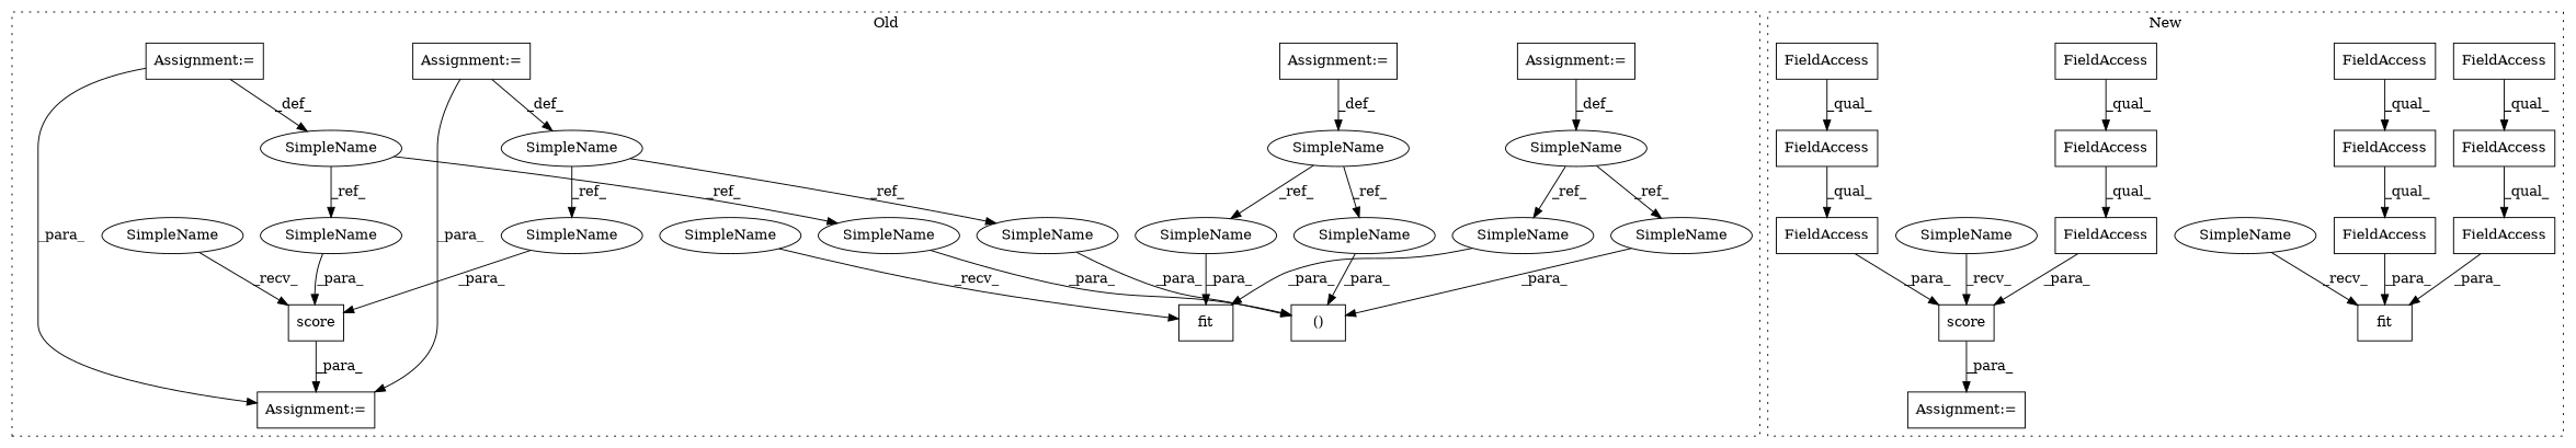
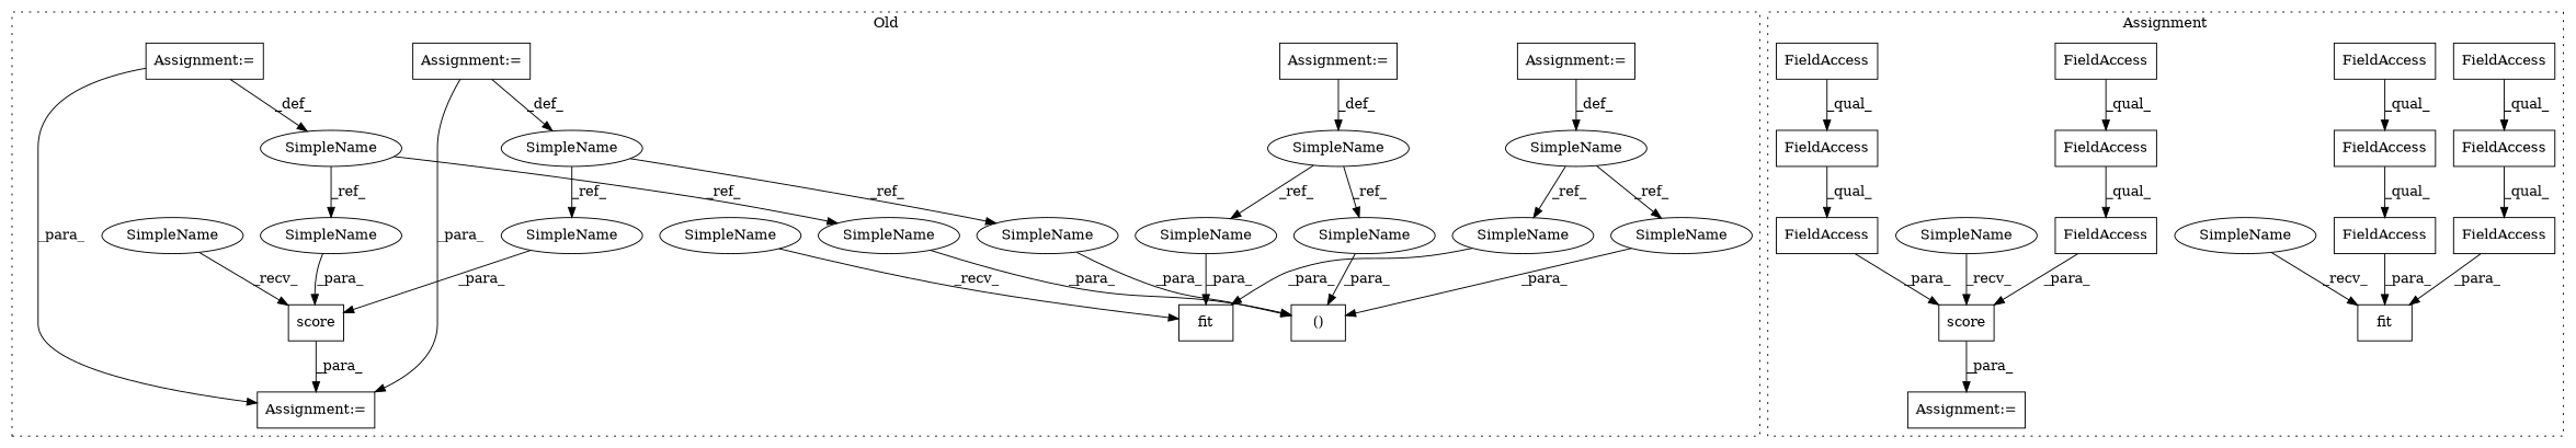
  digraph {
    node [a=42 l=6 s=967 shape=box]
    n1 [a=32 l="6,1" label=score s="1945,1964"]
    n2 [a=32 l="4,1" label=fit s="1906,1925"]
    n3 [label=SimpleName s=1624 shape=ellipse]
    n4 [a=106 l=65 label="()" s=1763]
    n5 [label=SimpleName s=1608 shape=ellipse]
    n6 [l=7 label=SimpleName s=1651 shape=ellipse]
    n7 [l=7 label=SimpleName s=1692 shape=ellipse]
    n8 [a=7 l=7 label="Assignment:=" s=1651]
    n9 [a=7 l=7 label="Assignment:=" s=1692]
    n10 [a=7 label="Assignment:=" s=1608]
    n11 [a=7 label="Assignment:=" s=1624]
    n12 [a=7 l=1 label="Assignment:=" s=1933]
    n13 [l=7 label=SimpleName s=1910 shape=ellipse]
    n14 [l=7 label=SimpleName s=1763 shape=ellipse]
    n15 [l=7 label=SimpleName s=1918 shape=ellipse]
    n16 [l=7 label=SimpleName s=1802 shape=ellipse]
    n17 [l=10 label=SimpleName s=1895 shape=ellipse]
    n18 [l=10 label=SimpleName s=1934 shape=ellipse]
    n19 [label=SimpleName s=1822 shape=ellipse]
    n20 [label=SimpleName s=1958 shape=ellipse]
    n21 [label=SimpleName s=1783 shape=ellipse]
    n22 [label=SimpleName s=1951 shape=ellipse]
    n23 [a=32 l="4,1" label=fit s="963,1006"]
    n24 [a=22 l=19 label=FieldAccess]
    n25 [a=32 l="6,1" label=score s="1026,1069"]
    n26 [a=22 l=13 label=FieldAccess]
    n27 [a=22 l=18 label=FieldAccess s=1032]
    n28 [a=22 l=11 label=FieldAccess]
    n29 [a=22 l=19 label=FieldAccess s=987]
    n30 [a=22 l=13 label=FieldAccess s=987]
    n31 [a=22 l=11 label=FieldAccess s=987]
    n32 [a=22 l=18 label=FieldAccess s=1051]
    n33 [a=22 l=13 label=FieldAccess s=1051]
    n34 [a=22 l=11 label=FieldAccess s=1051]
    n35 [a=22 l=13 label=FieldAccess s=1032]
    n36 [a=22 l=11 label=FieldAccess s=1032]
    n37 [a=7 l=1 label="Assignment:=" s=1014]
    n38 [l=10 label=SimpleName s=1015 shape=ellipse]
    n39 [l=10 label=SimpleName s=952 shape=ellipse]
    subgraph cluster_1 {
      label=Old
      style=dotted
      n1
      n2
      n3
      n4
      n5
      n6
      n7
      n8
      n9
      n10
      n11
      n12
      n13
      n14
      n15
      n16
      n17
      n18
      n19
      n20
      n21
      n22
    }
    subgraph cluster_2 {
-     label=New
+     label=Assignment
      style=dotted
      n23
      n24
      n25
      n26
      n27
      n28
      n29
      n30
      n31
      n32
      n33
      n34
      n35
      n36
      n37
      n38
      n39
    }
    n1 -> n12 [label=_para_]
    n3 -> n19 [label=_ref_]
    n3 -> n20 [label=_ref_]
    n5 -> n21 [label=_ref_]
    n5 -> n22 [label=_ref_]
    n6 -> n15 [label=_ref_]
    n6 -> n16 [label=_ref_]
    n7 -> n13 [label=_ref_]
    n7 -> n14 [label=_ref_]
    n8 -> n6 [label=_def_]
    n9 -> n7 [label=_def_]
    n10 -> n5 [label=_def_]
    n10 -> n12 [label=_para_]
    n11 -> n3 [label=_def_]
    n11 -> n12 [label=_para_]
    n13 -> n2 [label=_para_]
    n14 -> n4 [label=_para_]
    n15 -> n2 [label=_para_]
    n16 -> n4 [label=_para_]
    n17 -> n2 [label=_recv_]
    n18 -> n1 [label=_recv_]
    n19 -> n4 [label=_para_]
    n20 -> n1 [label=_para_]
    n21 -> n4 [label=_para_]
    n22 -> n1 [label=_para_]
    n24 -> n23 [label=_para_]
    n25 -> n37 [label=_para_]
    n26 -> n24 [label=_qual_]
    n27 -> n25 [label=_para_]
    n28 -> n26 [label=_qual_]
    n29 -> n23 [label=_para_]
    n30 -> n29 [label=_qual_]
    n31 -> n30 [label=_qual_]
    n32 -> n25 [label=_para_]
    n33 -> n32 [label=_qual_]
    n34 -> n33 [label=_qual_]
    n35 -> n27 [label=_qual_]
    n36 -> n35 [label=_qual_]
    n38 -> n25 [label=_recv_]
    n39 -> n23 [label=_recv_]
  }
